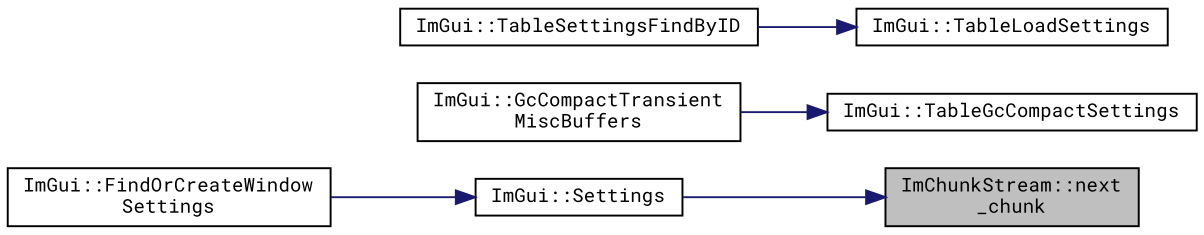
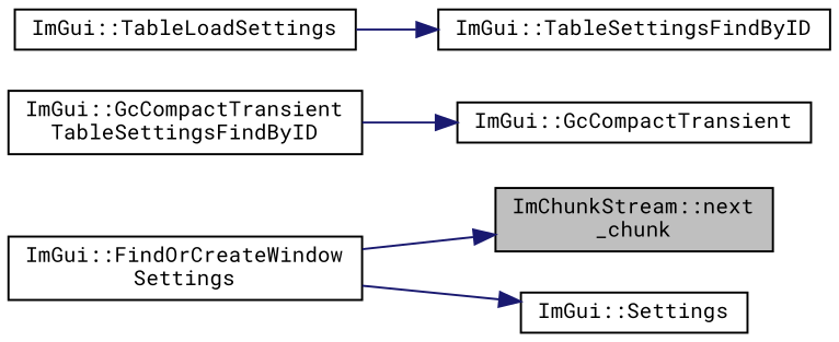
  digraph {
    fontname="Roboto Mono"
    rankdir=RL
    node [color=black fillcolor=white fontname="Roboto Mono" fontsize=10 shape=record style=filled]
    edge [color=midnightblue dir=back fontname="Roboto Mono" fontsize=10 labelfontname=Helvetica labelfontsize=10 style=solid]
    n1 [fillcolor=grey75 fontcolor=black height=0.2 label="ImChunkStream::next\l_chunk" width=0.4]
    n2 [height=0.2 label="ImGui::Settings" width=0.4]
    n3 [height=0.2 label="ImGui::FindOrCreateWindow\lSettings" width=0.4]
-   n4 [height=0.2 label="ImGui::TableGcCompactSettings" width=0.4]
-   n5 [height=0.2 label="ImGui::GcCompactTransient\lMiscBuffers" width=0.4]
+   n4 [height=0.2 label="ImGui::GcCompactTransient" width=0.4]
+   n5 [height=0.2 label="ImGui::GcCompactTransient\lTableSettingsFindByID" width=0.4]
    n6 [height=0.2 label="ImGui::TableSettingsFindByID" width=0.4]
    n7 [height=0.2 label="ImGui::TableLoadSettings" width=0.4]
-   n1 -> n2
+   n1 -> n3
    n2 -> n3
    n4 -> n5
-   n7 -> n6
+   n6 -> n7
  }
